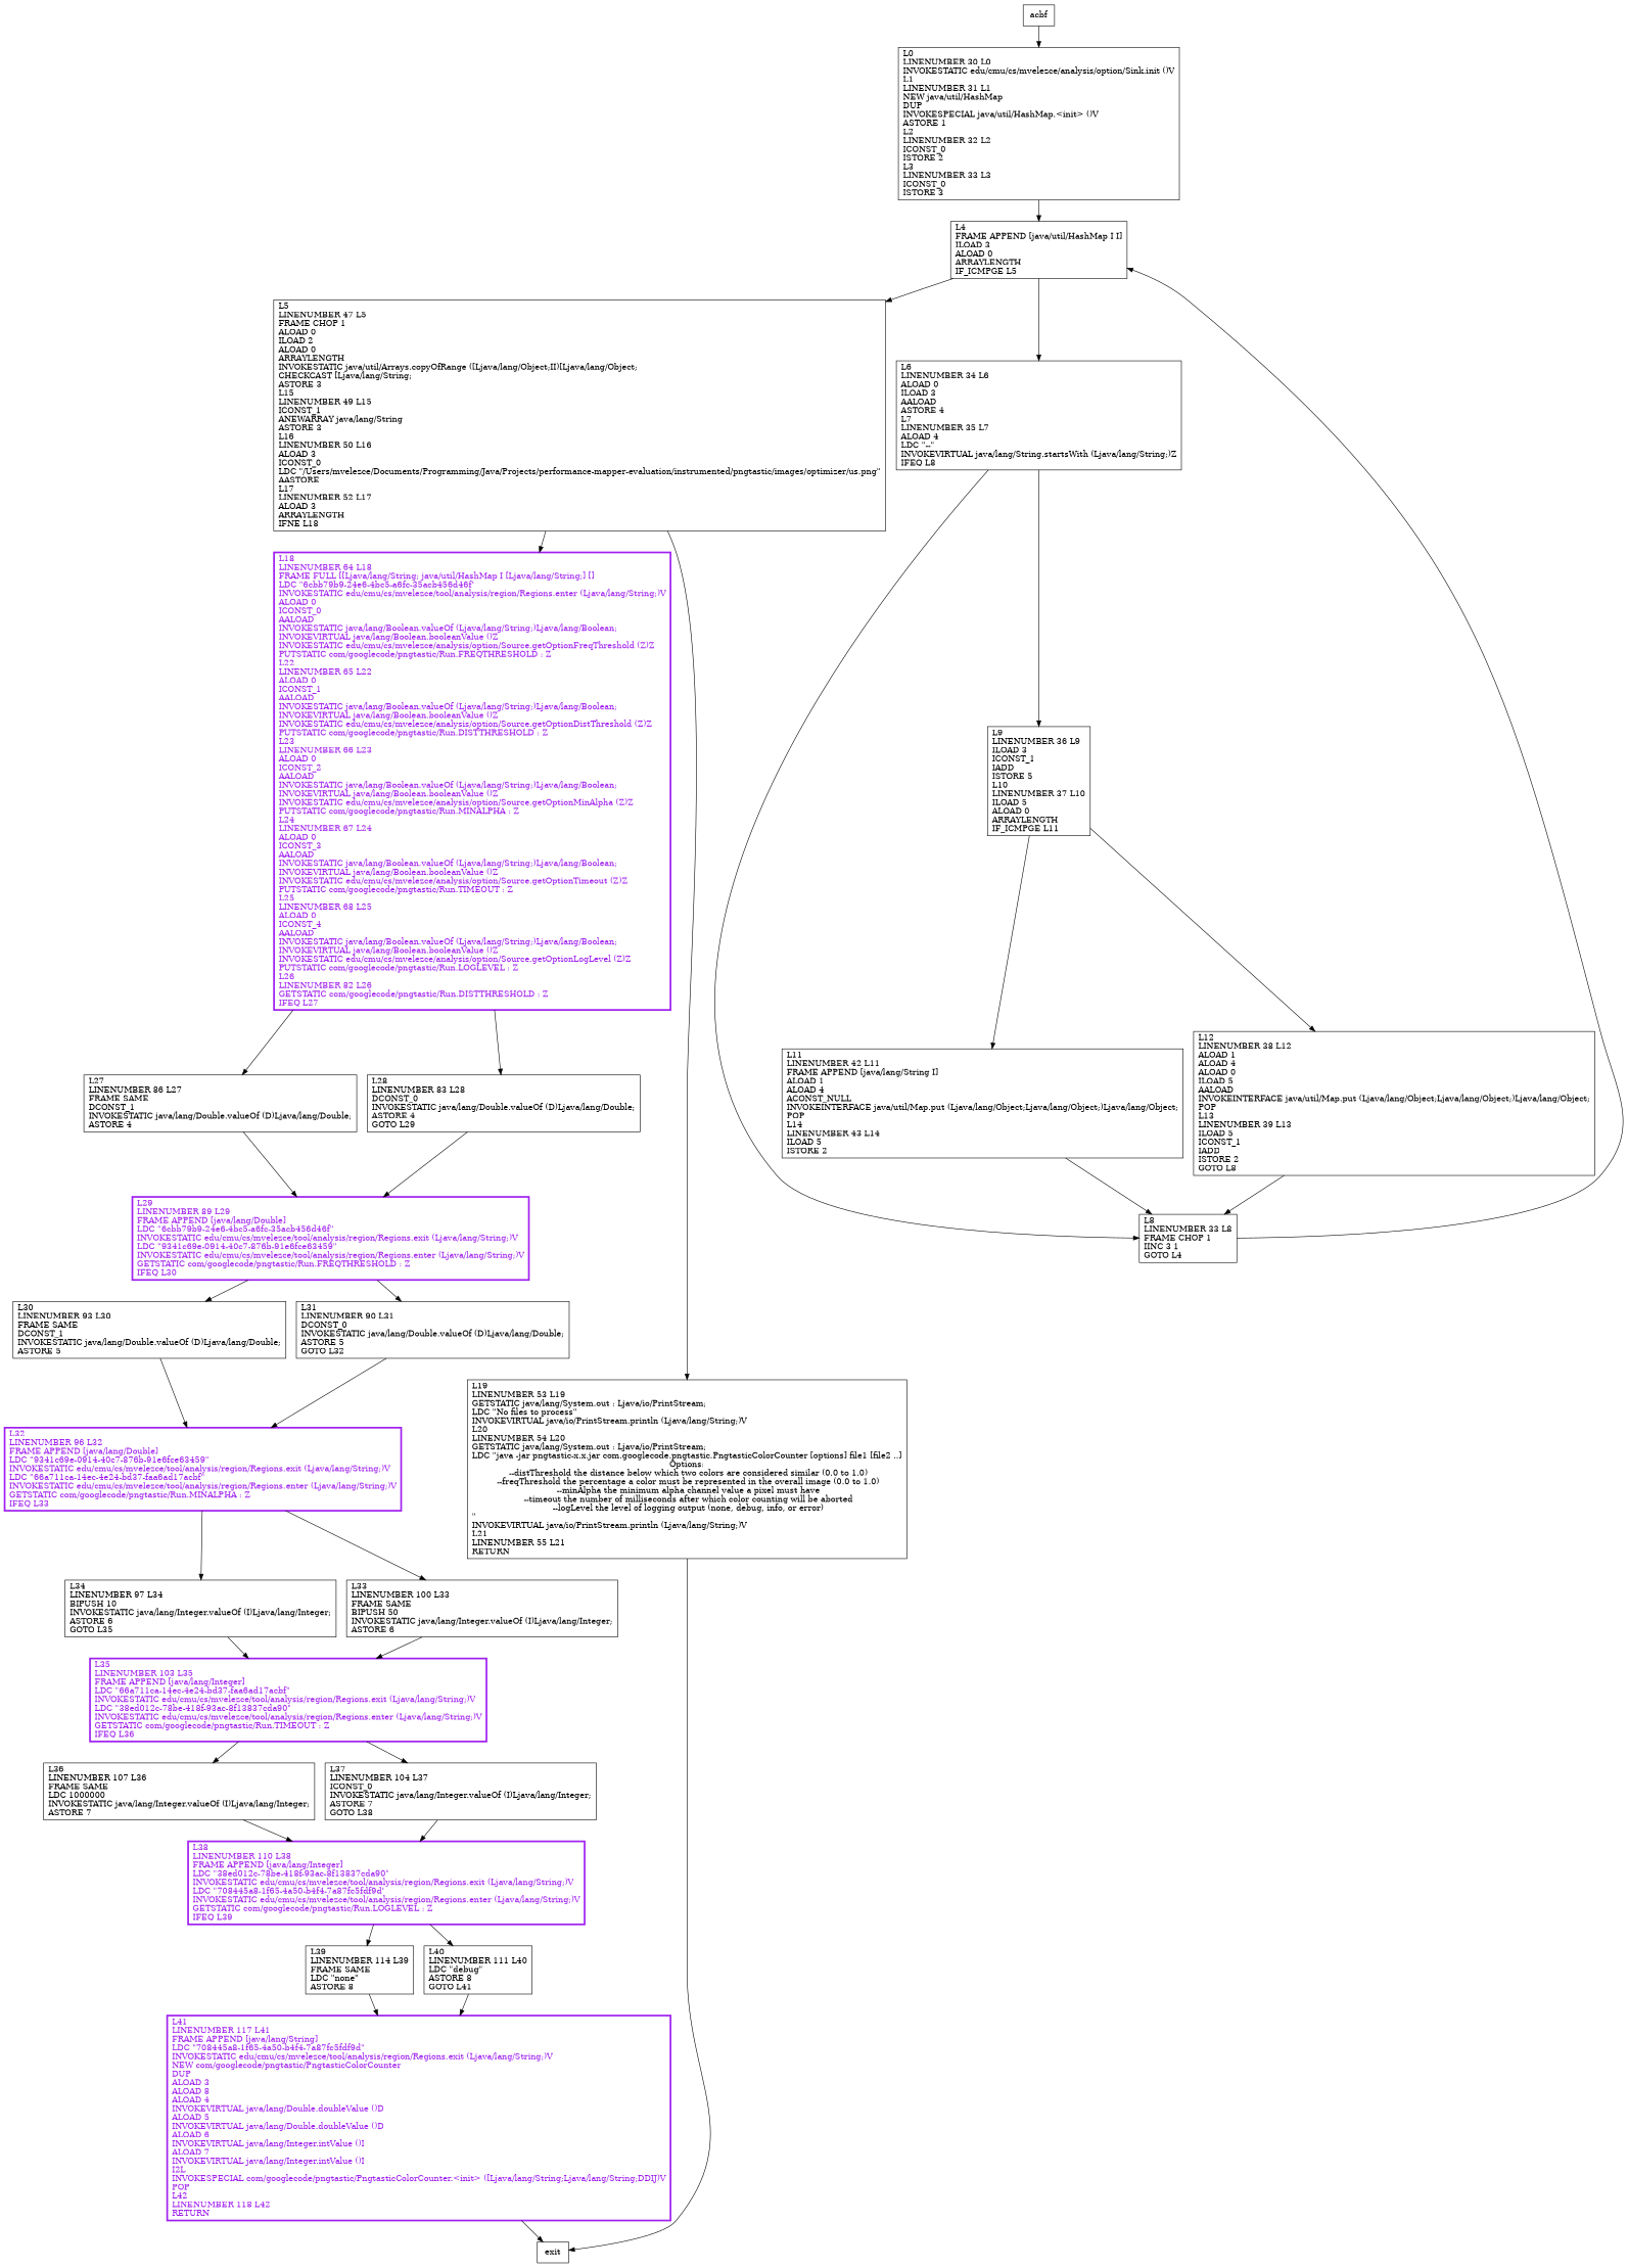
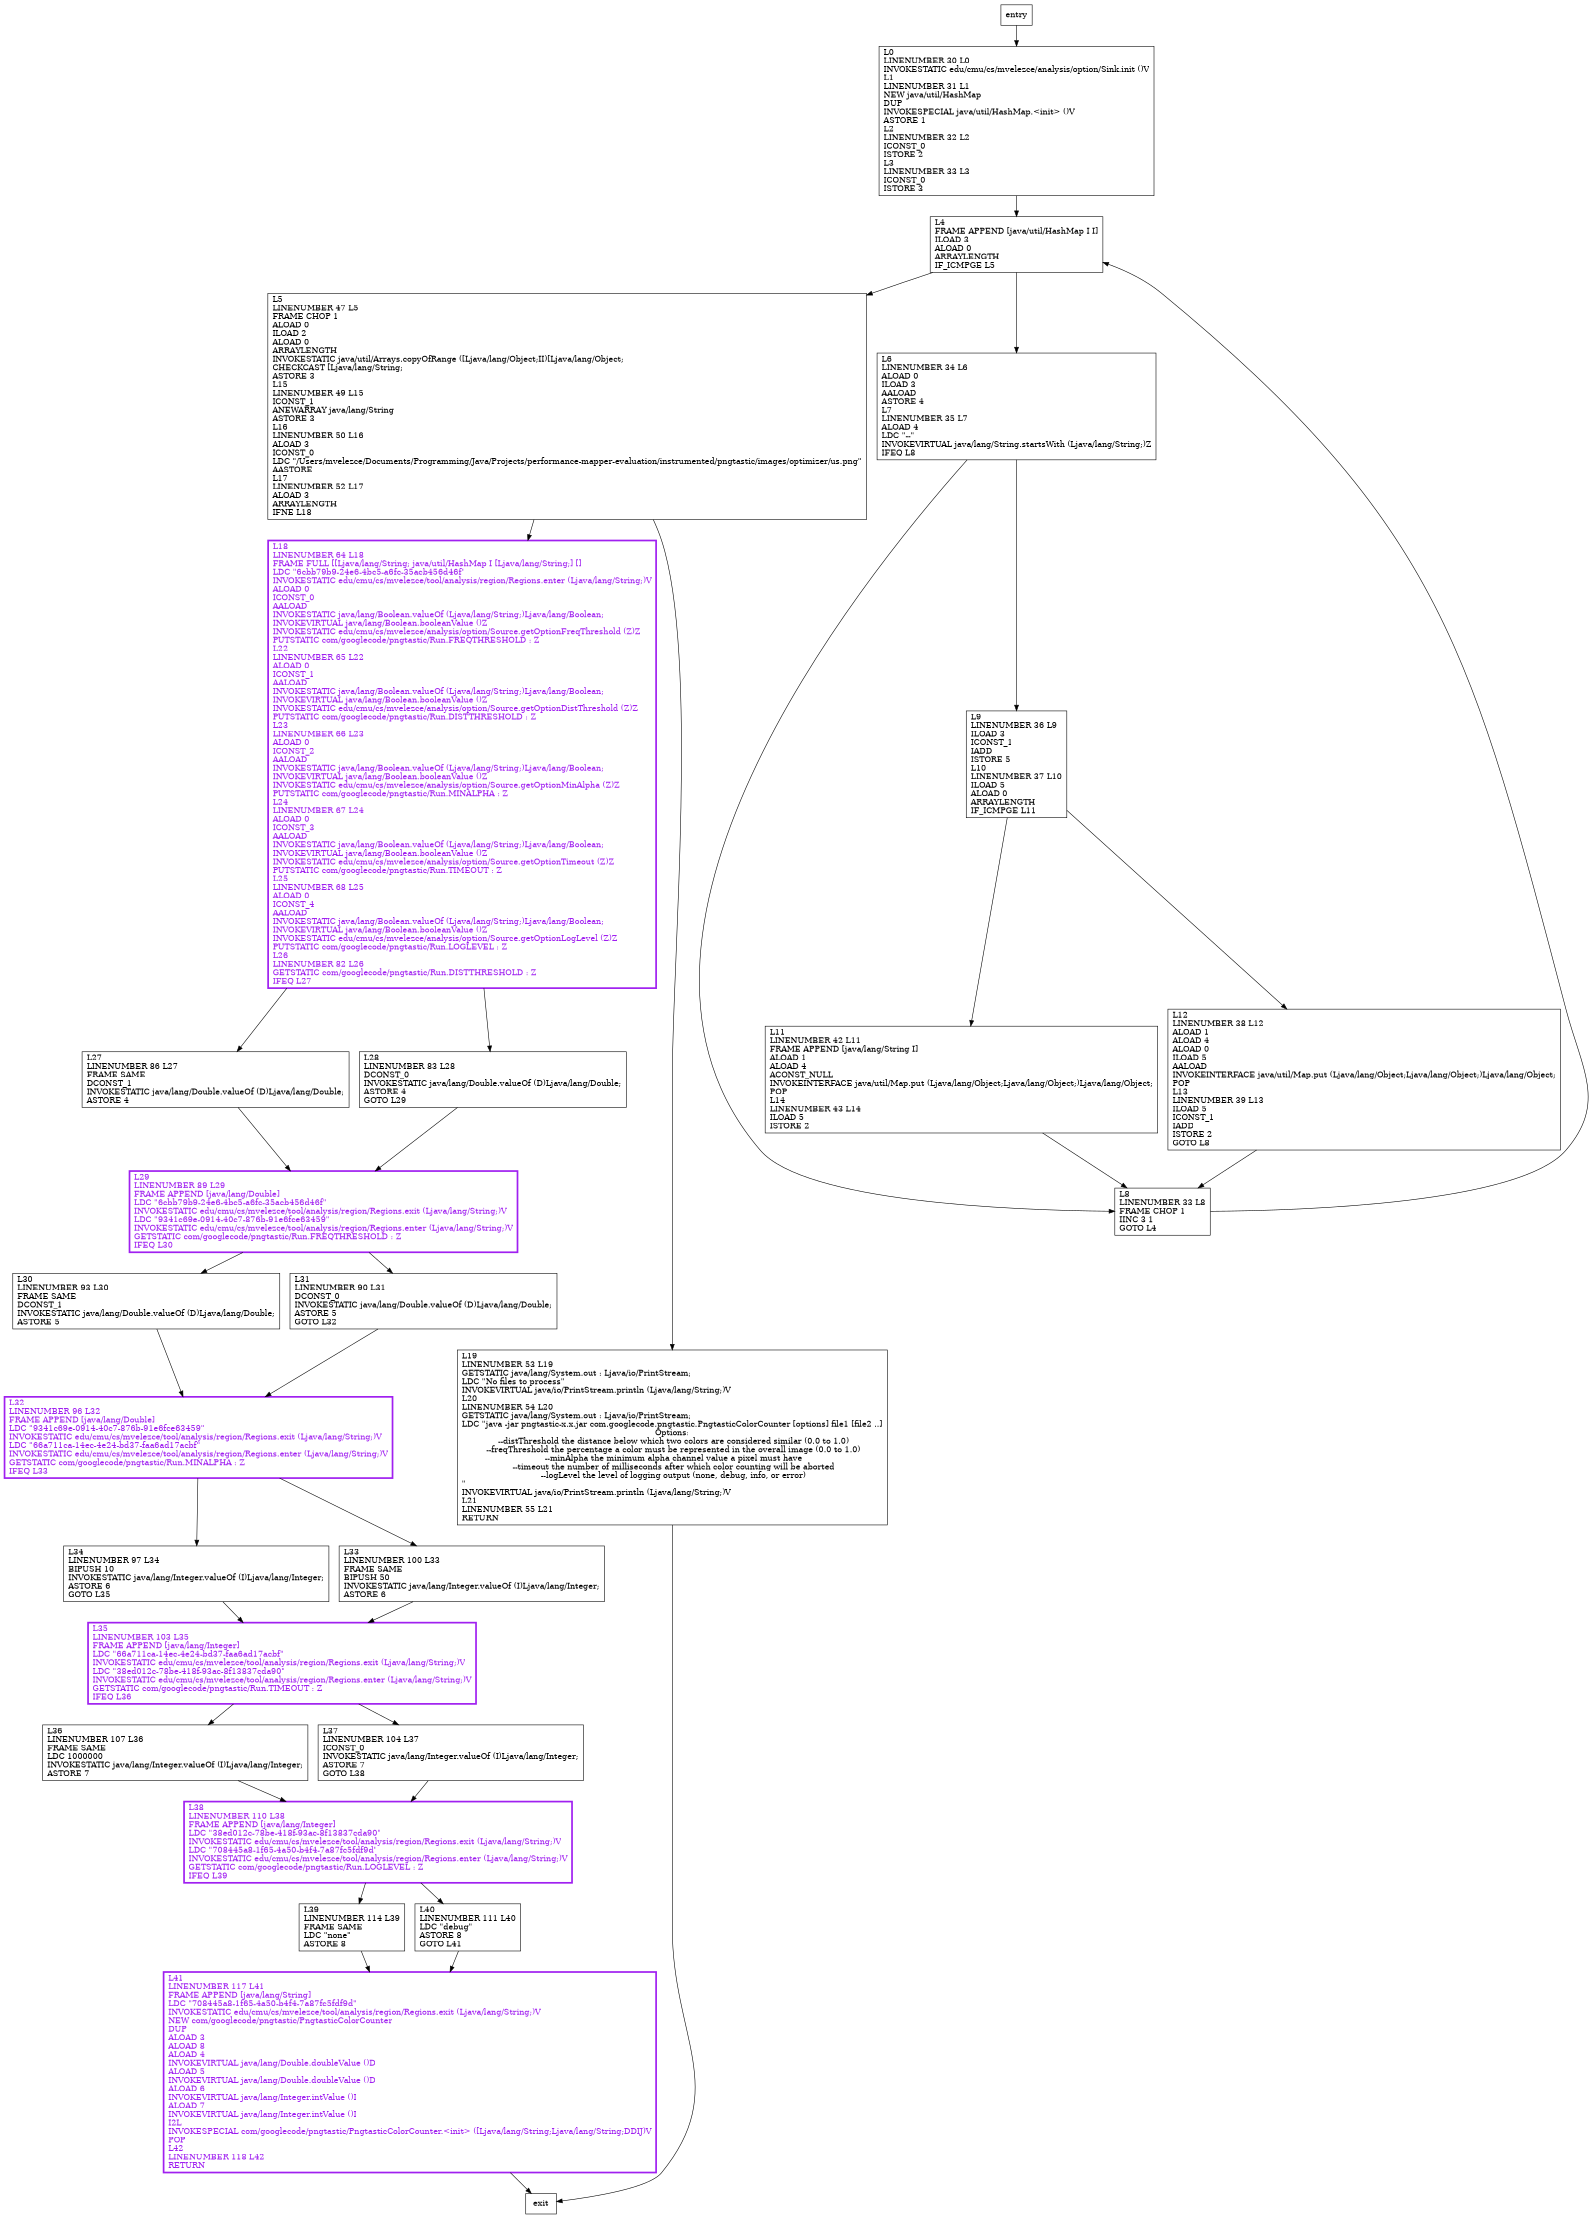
  digraph {
    node [shape=record]
    n1 [color=purple fontcolor=purple label="L32\lLINENUMBER 96 L32\lFRAME APPEND [java/lang/Double]\lLDC \"9341c69e-0914-40c7-876b-91e6fce63459\"\lINVOKESTATIC edu/cmu/cs/mvelezce/tool/analysis/region/Regions.exit (Ljava/lang/String;)V\lLDC \"66a711ca-14ec-4e24-bd37-faa6ad17acbf\"\lINVOKESTATIC edu/cmu/cs/mvelezce/tool/analysis/region/Regions.enter (Ljava/lang/String;)V\lGETSTATIC com/googlecode/pngtastic/Run.MINALPHA : Z\lIFEQ L33\l" penwidth=3]
    n2 [label="L33\lLINENUMBER 100 L33\lFRAME SAME\lBIPUSH 50\lINVOKESTATIC java/lang/Integer.valueOf (I)Ljava/lang/Integer;\lASTORE 6\l"]
    n3 [label="L34\lLINENUMBER 97 L34\lBIPUSH 10\lINVOKESTATIC java/lang/Integer.valueOf (I)Ljava/lang/Integer;\lASTORE 6\lGOTO L35\l"]
    n4 [label="L5\lLINENUMBER 47 L5\lFRAME CHOP 1\lALOAD 0\lILOAD 2\lALOAD 0\lARRAYLENGTH\lINVOKESTATIC java/util/Arrays.copyOfRange ([Ljava/lang/Object;II)[Ljava/lang/Object;\lCHECKCAST [Ljava/lang/String;\lASTORE 3\lL15\lLINENUMBER 49 L15\lICONST_1\lANEWARRAY java/lang/String\lASTORE 3\lL16\lLINENUMBER 50 L16\lALOAD 3\lICONST_0\lLDC \"/Users/mvelezce/Documents/Programming/Java/Projects/performance-mapper-evaluation/instrumented/pngtastic/images/optimizer/us.png\"\lAASTORE\lL17\lLINENUMBER 52 L17\lALOAD 3\lARRAYLENGTH\lIFNE L18\l"]
    n5 [label="L19\lLINENUMBER 53 L19\lGETSTATIC java/lang/System.out : Ljava/io/PrintStream;\lLDC \"No files to process\"\lINVOKEVIRTUAL java/io/PrintStream.println (Ljava/lang/String;)V\lL20\lLINENUMBER 54 L20\lGETSTATIC java/lang/System.out : Ljava/io/PrintStream;\lLDC \"java -jar pngtastic-x.x.jar com.googlecode.pngtastic.PngtasticColorCounter [options] file1 [file2 ..]\nOptions:\n  --distThreshold    the distance below which two colors are considered similar (0.0 to 1.0)\n  --freqThreshold    the percentage a color must be represented in the overall image (0.0 to 1.0)\n  --minAlpha         the minimum alpha channel value a pixel must have\n  --timeout          the number of milliseconds after which color counting will be aborted\n  --logLevel         the level of logging output (none, debug, info, or error)\n\"\lINVOKEVIRTUAL java/io/PrintStream.println (Ljava/lang/String;)V\lL21\lLINENUMBER 55 L21\lRETURN\l"]
    n6 [color=purple fontcolor=purple label="L18\lLINENUMBER 64 L18\lFRAME FULL [[Ljava/lang/String; java/util/HashMap I [Ljava/lang/String;] []\lLDC \"6cbb79b9-24e6-4bc5-a6fc-35acb456d46f\"\lINVOKESTATIC edu/cmu/cs/mvelezce/tool/analysis/region/Regions.enter (Ljava/lang/String;)V\lALOAD 0\lICONST_0\lAALOAD\lINVOKESTATIC java/lang/Boolean.valueOf (Ljava/lang/String;)Ljava/lang/Boolean;\lINVOKEVIRTUAL java/lang/Boolean.booleanValue ()Z\lINVOKESTATIC edu/cmu/cs/mvelezce/analysis/option/Source.getOptionFreqThreshold (Z)Z\lPUTSTATIC com/googlecode/pngtastic/Run.FREQTHRESHOLD : Z\lL22\lLINENUMBER 65 L22\lALOAD 0\lICONST_1\lAALOAD\lINVOKESTATIC java/lang/Boolean.valueOf (Ljava/lang/String;)Ljava/lang/Boolean;\lINVOKEVIRTUAL java/lang/Boolean.booleanValue ()Z\lINVOKESTATIC edu/cmu/cs/mvelezce/analysis/option/Source.getOptionDistThreshold (Z)Z\lPUTSTATIC com/googlecode/pngtastic/Run.DISTTHRESHOLD : Z\lL23\lLINENUMBER 66 L23\lALOAD 0\lICONST_2\lAALOAD\lINVOKESTATIC java/lang/Boolean.valueOf (Ljava/lang/String;)Ljava/lang/Boolean;\lINVOKEVIRTUAL java/lang/Boolean.booleanValue ()Z\lINVOKESTATIC edu/cmu/cs/mvelezce/analysis/option/Source.getOptionMinAlpha (Z)Z\lPUTSTATIC com/googlecode/pngtastic/Run.MINALPHA : Z\lL24\lLINENUMBER 67 L24\lALOAD 0\lICONST_3\lAALOAD\lINVOKESTATIC java/lang/Boolean.valueOf (Ljava/lang/String;)Ljava/lang/Boolean;\lINVOKEVIRTUAL java/lang/Boolean.booleanValue ()Z\lINVOKESTATIC edu/cmu/cs/mvelezce/analysis/option/Source.getOptionTimeout (Z)Z\lPUTSTATIC com/googlecode/pngtastic/Run.TIMEOUT : Z\lL25\lLINENUMBER 68 L25\lALOAD 0\lICONST_4\lAALOAD\lINVOKESTATIC java/lang/Boolean.valueOf (Ljava/lang/String;)Ljava/lang/Boolean;\lINVOKEVIRTUAL java/lang/Boolean.booleanValue ()Z\lINVOKESTATIC edu/cmu/cs/mvelezce/analysis/option/Source.getOptionLogLevel (Z)Z\lPUTSTATIC com/googlecode/pngtastic/Run.LOGLEVEL : Z\lL26\lLINENUMBER 82 L26\lGETSTATIC com/googlecode/pngtastic/Run.DISTTHRESHOLD : Z\lIFEQ L27\l" penwidth=3]
    n7 [label="L11\lLINENUMBER 42 L11\lFRAME APPEND [java/lang/String I]\lALOAD 1\lALOAD 4\lACONST_NULL\lINVOKEINTERFACE java/util/Map.put (Ljava/lang/Object;Ljava/lang/Object;)Ljava/lang/Object;\lPOP\lL14\lLINENUMBER 43 L14\lILOAD 5\lISTORE 2\l"]
    n8 [label="L8\lLINENUMBER 33 L8\lFRAME CHOP 1\lIINC 3 1\lGOTO L4\l"]
    n9 [label="L40\lLINENUMBER 111 L40\lLDC \"debug\"\lASTORE 8\lGOTO L41\l"]
    n10 [color=purple fontcolor=purple label="L41\lLINENUMBER 117 L41\lFRAME APPEND [java/lang/String]\lLDC \"708445a8-1f65-4a50-b4f4-7a87fc5fdf9d\"\lINVOKESTATIC edu/cmu/cs/mvelezce/tool/analysis/region/Regions.exit (Ljava/lang/String;)V\lNEW com/googlecode/pngtastic/PngtasticColorCounter\lDUP\lALOAD 3\lALOAD 8\lALOAD 4\lINVOKEVIRTUAL java/lang/Double.doubleValue ()D\lALOAD 5\lINVOKEVIRTUAL java/lang/Double.doubleValue ()D\lALOAD 6\lINVOKEVIRTUAL java/lang/Integer.intValue ()I\lALOAD 7\lINVOKEVIRTUAL java/lang/Integer.intValue ()I\lI2L\lINVOKESPECIAL com/googlecode/pngtastic/PngtasticColorCounter.\<init\> ([Ljava/lang/String;Ljava/lang/String;DDIJ)V\lPOP\lL42\lLINENUMBER 118 L42\lRETURN\l" penwidth=3]
    n11 [label="L27\lLINENUMBER 86 L27\lFRAME SAME\lDCONST_1\lINVOKESTATIC java/lang/Double.valueOf (D)Ljava/lang/Double;\lASTORE 4\l"]
    n12 [color=purple fontcolor=purple label="L29\lLINENUMBER 89 L29\lFRAME APPEND [java/lang/Double]\lLDC \"6cbb79b9-24e6-4bc5-a6fc-35acb456d46f\"\lINVOKESTATIC edu/cmu/cs/mvelezce/tool/analysis/region/Regions.exit (Ljava/lang/String;)V\lLDC \"9341c69e-0914-40c7-876b-91e6fce63459\"\lINVOKESTATIC edu/cmu/cs/mvelezce/tool/analysis/region/Regions.enter (Ljava/lang/String;)V\lGETSTATIC com/googlecode/pngtastic/Run.FREQTHRESHOLD : Z\lIFEQ L30\l" penwidth=3]
    n13 [label="L37\lLINENUMBER 104 L37\lICONST_0\lINVOKESTATIC java/lang/Integer.valueOf (I)Ljava/lang/Integer;\lASTORE 7\lGOTO L38\l"]
    n14 [color=purple fontcolor=purple label="L38\lLINENUMBER 110 L38\lFRAME APPEND [java/lang/Integer]\lLDC \"38ed012c-78be-418f-93ac-8f13837cda90\"\lINVOKESTATIC edu/cmu/cs/mvelezce/tool/analysis/region/Regions.exit (Ljava/lang/String;)V\lLDC \"708445a8-1f65-4a50-b4f4-7a87fc5fdf9d\"\lINVOKESTATIC edu/cmu/cs/mvelezce/tool/analysis/region/Regions.enter (Ljava/lang/String;)V\lGETSTATIC com/googlecode/pngtastic/Run.LOGLEVEL : Z\lIFEQ L39\l" penwidth=3]
    n15 [label="L4\lFRAME APPEND [java/util/HashMap I I]\lILOAD 3\lALOAD 0\lARRAYLENGTH\lIF_ICMPGE L5\l"]
    n16 [label="L39\lLINENUMBER 114 L39\lFRAME SAME\lLDC \"none\"\lASTORE 8\l"]
    exit
    n18 [label="L6\lLINENUMBER 34 L6\lALOAD 0\lILOAD 3\lAALOAD\lASTORE 4\lL7\lLINENUMBER 35 L7\lALOAD 4\lLDC \"--\"\lINVOKEVIRTUAL java/lang/String.startsWith (Ljava/lang/String;)Z\lIFEQ L8\l"]
    n19 [color=purple fontcolor=purple label="L35\lLINENUMBER 103 L35\lFRAME APPEND [java/lang/Integer]\lLDC \"66a711ca-14ec-4e24-bd37-faa6ad17acbf\"\lINVOKESTATIC edu/cmu/cs/mvelezce/tool/analysis/region/Regions.exit (Ljava/lang/String;)V\lLDC \"38ed012c-78be-418f-93ac-8f13837cda90\"\lINVOKESTATIC edu/cmu/cs/mvelezce/tool/analysis/region/Regions.enter (Ljava/lang/String;)V\lGETSTATIC com/googlecode/pngtastic/Run.TIMEOUT : Z\lIFEQ L36\l" penwidth=3]
    n20 [label="L12\lLINENUMBER 38 L12\lALOAD 1\lALOAD 4\lALOAD 0\lILOAD 5\lAALOAD\lINVOKEINTERFACE java/util/Map.put (Ljava/lang/Object;Ljava/lang/Object;)Ljava/lang/Object;\lPOP\lL13\lLINENUMBER 39 L13\lILOAD 5\lICONST_1\lIADD\lISTORE 2\lGOTO L8\l"]
    n21 [label="L36\lLINENUMBER 107 L36\lFRAME SAME\lLDC 1000000\lINVOKESTATIC java/lang/Integer.valueOf (I)Ljava/lang/Integer;\lASTORE 7\l"]
    n22 [label="L9\lLINENUMBER 36 L9\lILOAD 3\lICONST_1\lIADD\lISTORE 5\lL10\lLINENUMBER 37 L10\lILOAD 5\lALOAD 0\lARRAYLENGTH\lIF_ICMPGE L11\l"]
    n23 [label="L28\lLINENUMBER 83 L28\lDCONST_0\lINVOKESTATIC java/lang/Double.valueOf (D)Ljava/lang/Double;\lASTORE 4\lGOTO L29\l"]
    n24 [label="L0\lLINENUMBER 30 L0\lINVOKESTATIC edu/cmu/cs/mvelezce/analysis/option/Sink.init ()V\lL1\lLINENUMBER 31 L1\lNEW java/util/HashMap\lDUP\lINVOKESPECIAL java/util/HashMap.\<init\> ()V\lASTORE 1\lL2\lLINENUMBER 32 L2\lICONST_0\lISTORE 2\lL3\lLINENUMBER 33 L3\lICONST_0\lISTORE 3\l"]
    n25 [label="L31\lLINENUMBER 90 L31\lDCONST_0\lINVOKESTATIC java/lang/Double.valueOf (D)Ljava/lang/Double;\lASTORE 5\lGOTO L32\l"]
    n26 [label="L30\lLINENUMBER 93 L30\lFRAME SAME\lDCONST_1\lINVOKESTATIC java/lang/Double.valueOf (D)Ljava/lang/Double;\lASTORE 5\l"]
-   entry [label=acbf]
+   entry
    n1 -> n2
    n1 -> n3
    n2 -> n19
    n3 -> n19
    n4 -> n5
    n4 -> n6
    n5 -> exit
    n6 -> n11
    n6 -> n23
    n7 -> n8
    n8 -> n15
    n9 -> n10
    n10 -> exit
    n11 -> n12
    n12 -> n25
    n12 -> n26
    n13 -> n14
    n14 -> n9
    n14 -> n16
    n15 -> n4
    n15 -> n18
    n16 -> n10
    n18 -> n8
    n18 -> n22
    n19 -> n13
    n19 -> n21
    n20 -> n8
    n21 -> n14
    n22 -> n7
    n22 -> n20
    n23 -> n12
    n24 -> n15
    n25 -> n1
    n26 -> n1
    entry -> n24
  }
